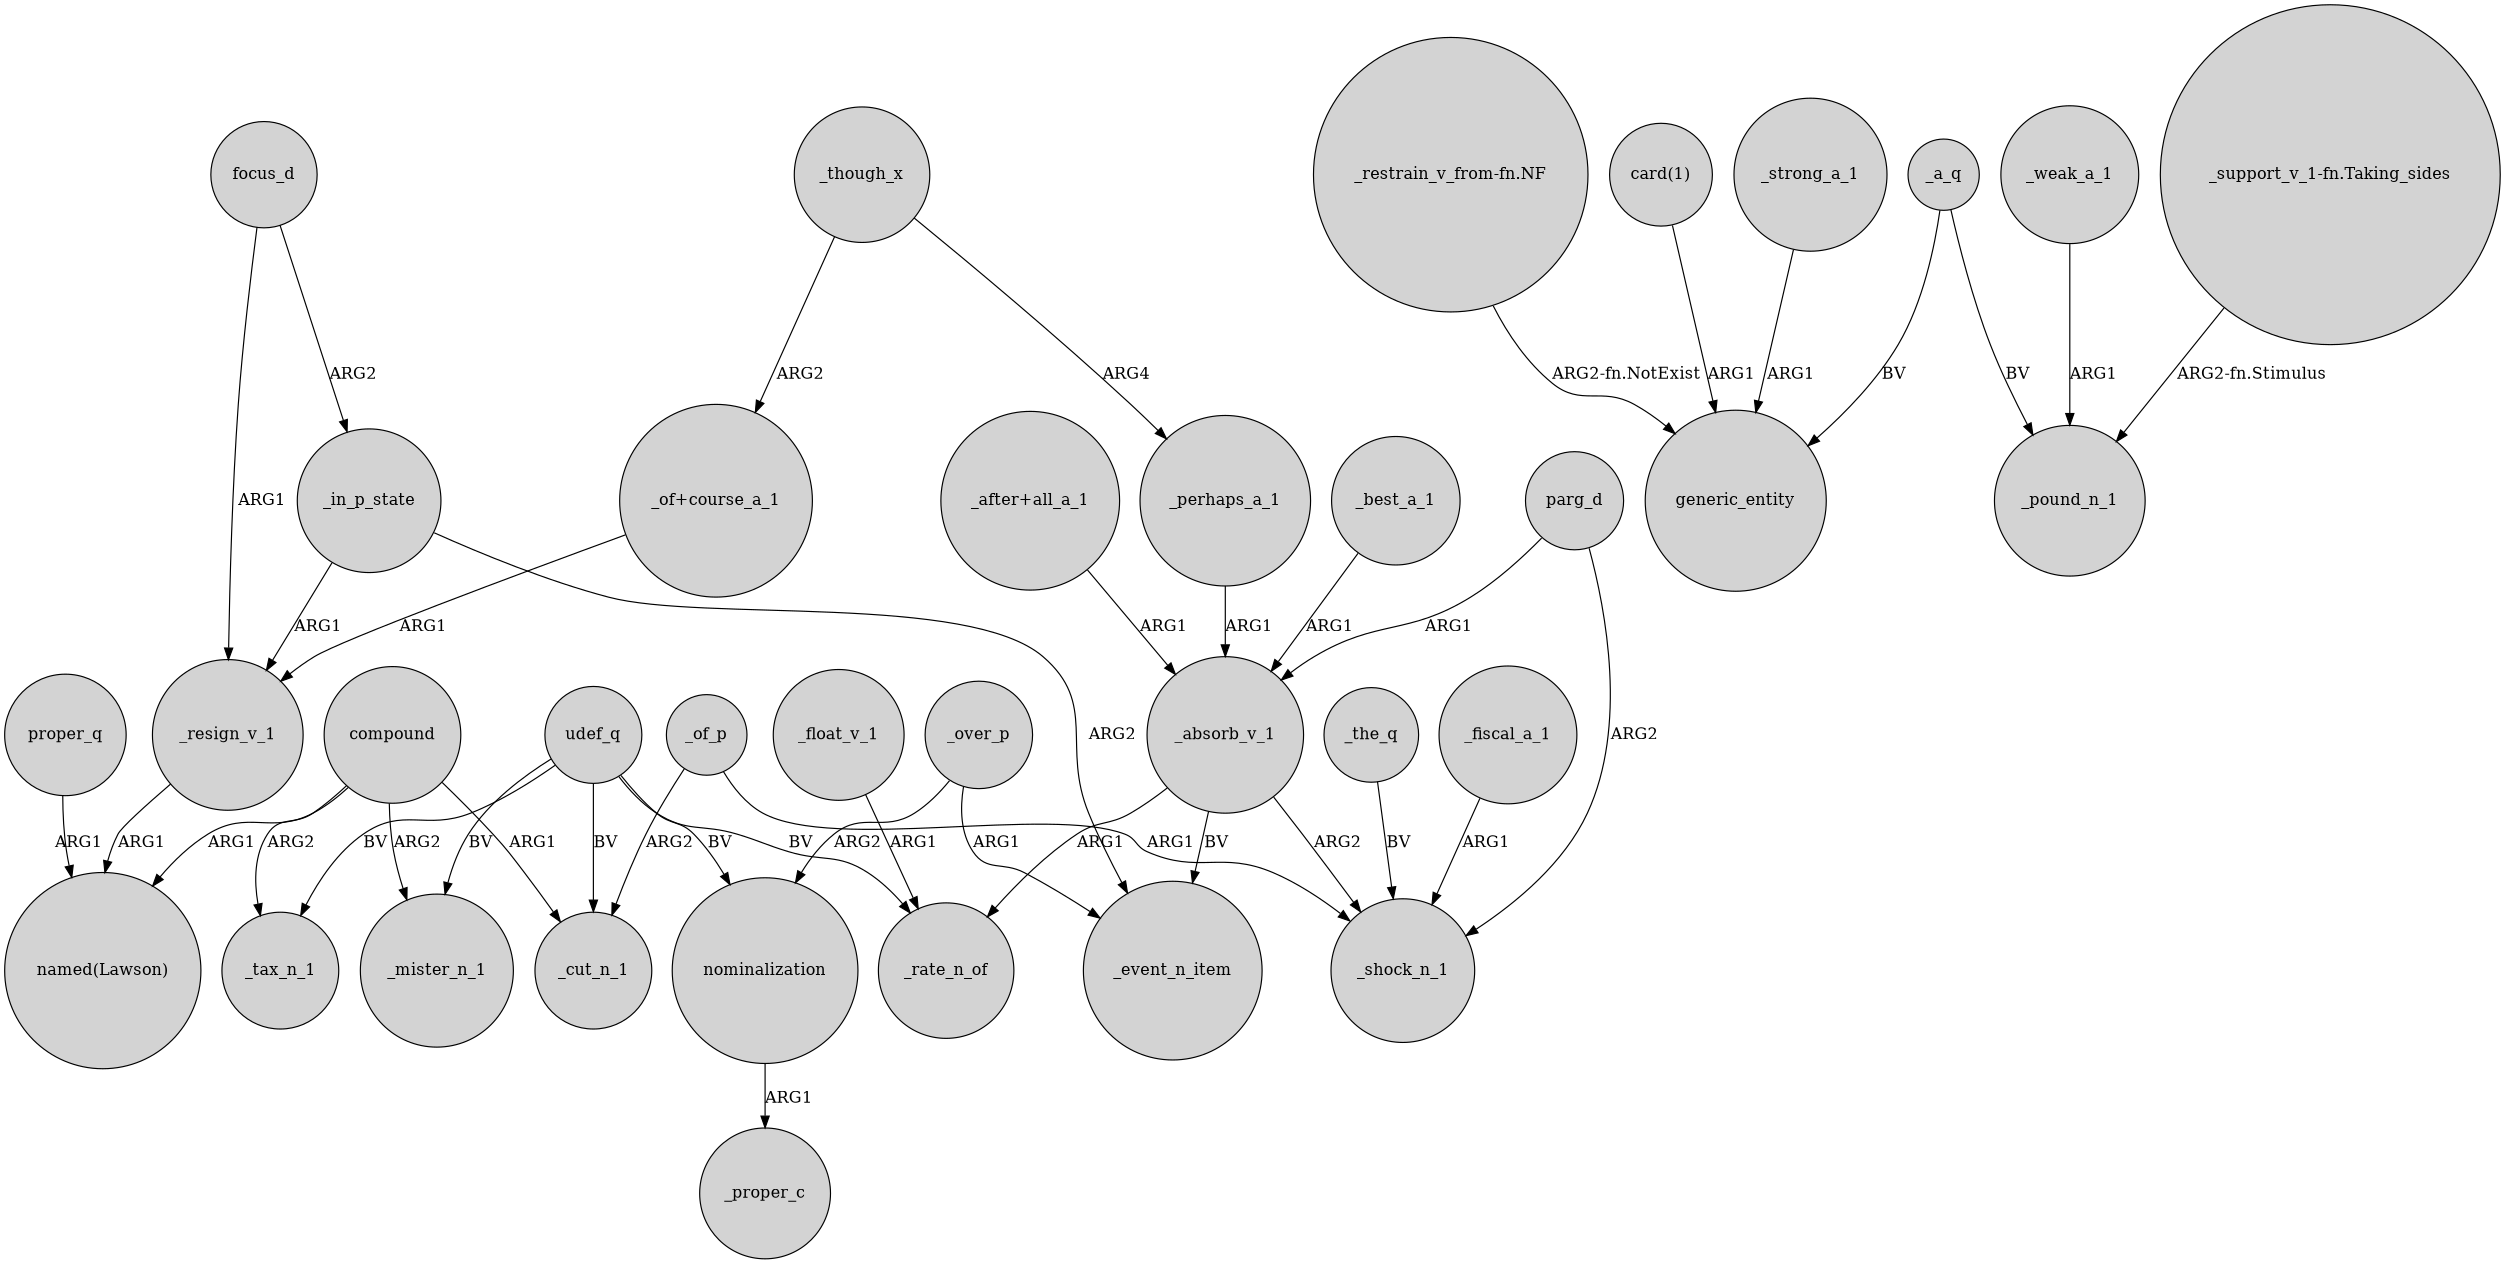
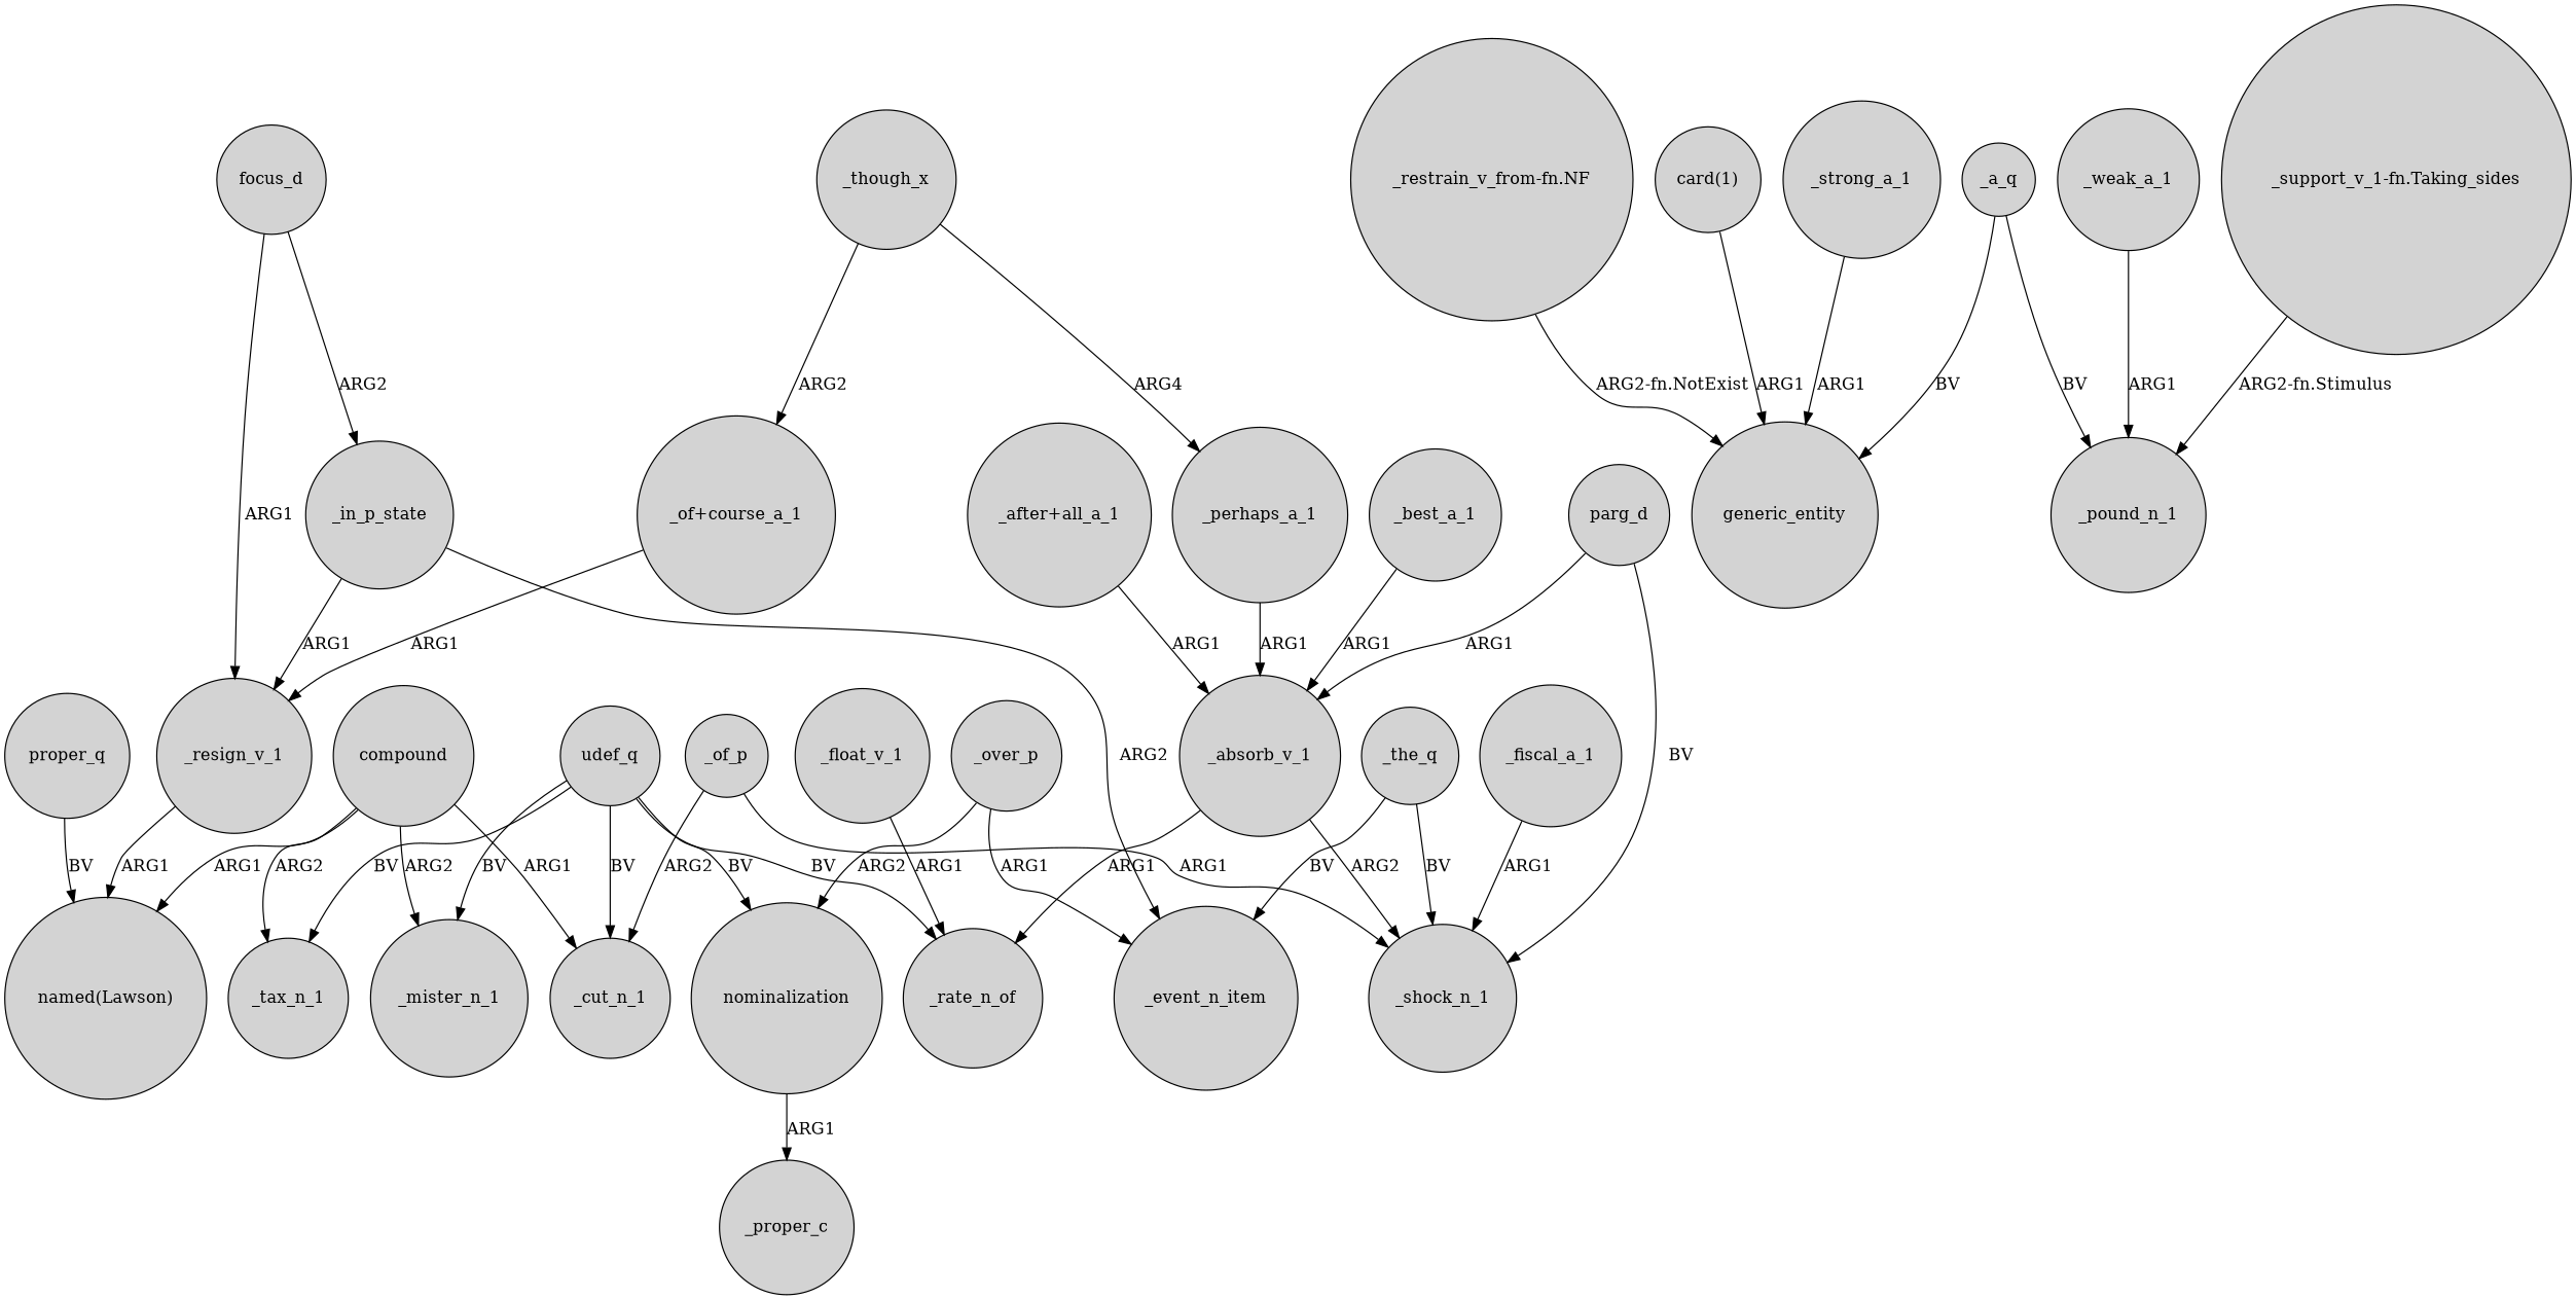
  digraph {
    node [shape=circle style=filled]
    _absorb_v_1
    _rate_n_of
    _shock_n_1
    compound
    _mister_n_1
    "named(Lawson)"
    _tax_n_1
    _cut_n_1
    _float_v_1
    focus_d
    _in_p_state
    _resign_v_1
    _event_n_item
    _fiscal_a_1
    udef_q
    nominalization
    n17 [label=_proper_c]
    parg_d
    _a_q
    generic_entity
    _pound_n_1
    _though_x
    _perhaps_a_1
    "_of+course_a_1"
    _strong_a_1
    _of_p
    _the_q
    proper_q
    _best_a_1
    _over_p
    "_restrain_v_from-fn.NF"
    "card(1)"
    "_after+all_a_1"
    _weak_a_1
    "_support_v_1-fn.Taking_sides"
    _absorb_v_1 -> _rate_n_of [label=ARG1]
    _absorb_v_1 -> _shock_n_1 [label=ARG2]
    compound -> _mister_n_1 [label=ARG2]
    compound -> "named(Lawson)" [label=ARG1]
    compound -> _tax_n_1 [label=ARG2]
    compound -> _cut_n_1 [label=ARG1]
    _float_v_1 -> _rate_n_of [label=ARG1]
    focus_d -> _in_p_state [label=ARG2]
    focus_d -> _resign_v_1 [label=ARG1]
    _in_p_state -> _resign_v_1 [label=ARG1]
    _in_p_state -> _event_n_item [label=ARG2]
    _resign_v_1 -> "named(Lawson)" [label=ARG1]
    _fiscal_a_1 -> _shock_n_1 [label=ARG1]
    udef_q -> _rate_n_of [label=BV]
    udef_q -> _mister_n_1 [label=BV]
    udef_q -> _tax_n_1 [label=BV]
    udef_q -> _cut_n_1 [label=BV]
    udef_q -> nominalization [label=BV]
    nominalization -> n17 [label=ARG1]
    parg_d -> _absorb_v_1 [label=ARG1]
-   parg_d -> _shock_n_1 [label=ARG2]
+   parg_d -> _shock_n_1 [label=BV]
    _a_q -> generic_entity [label=BV]
    _a_q -> _pound_n_1 [label=BV]
    _though_x -> _perhaps_a_1 [label=ARG4]
    _though_x -> "_of+course_a_1" [label=ARG2]
    _perhaps_a_1 -> _absorb_v_1 [label=ARG1]
    "_of+course_a_1" -> _resign_v_1 [label=ARG1]
    _strong_a_1 -> generic_entity [label=ARG1]
    _of_p -> _shock_n_1 [label=ARG1]
    _of_p -> _cut_n_1 [label=ARG2]
    _the_q -> _shock_n_1 [label=BV]
-   _absorb_v_1 -> _event_n_item [label=BV]
-   proper_q -> "named(Lawson)" [label=ARG1]
+   _the_q -> _event_n_item [label=BV]
+   proper_q -> "named(Lawson)" [label=BV]
    _best_a_1 -> _absorb_v_1 [label=ARG1]
    _over_p -> _event_n_item [label=ARG1]
    _over_p -> nominalization [label=ARG2]
    "_restrain_v_from-fn.NF" -> generic_entity [label="ARG2-fn.NotExist"]
    "card(1)" -> generic_entity [label=ARG1]
    "_after+all_a_1" -> _absorb_v_1 [label=ARG1]
    _weak_a_1 -> _pound_n_1 [label=ARG1]
    "_support_v_1-fn.Taking_sides" -> _pound_n_1 [label="ARG2-fn.Stimulus"]
  }
